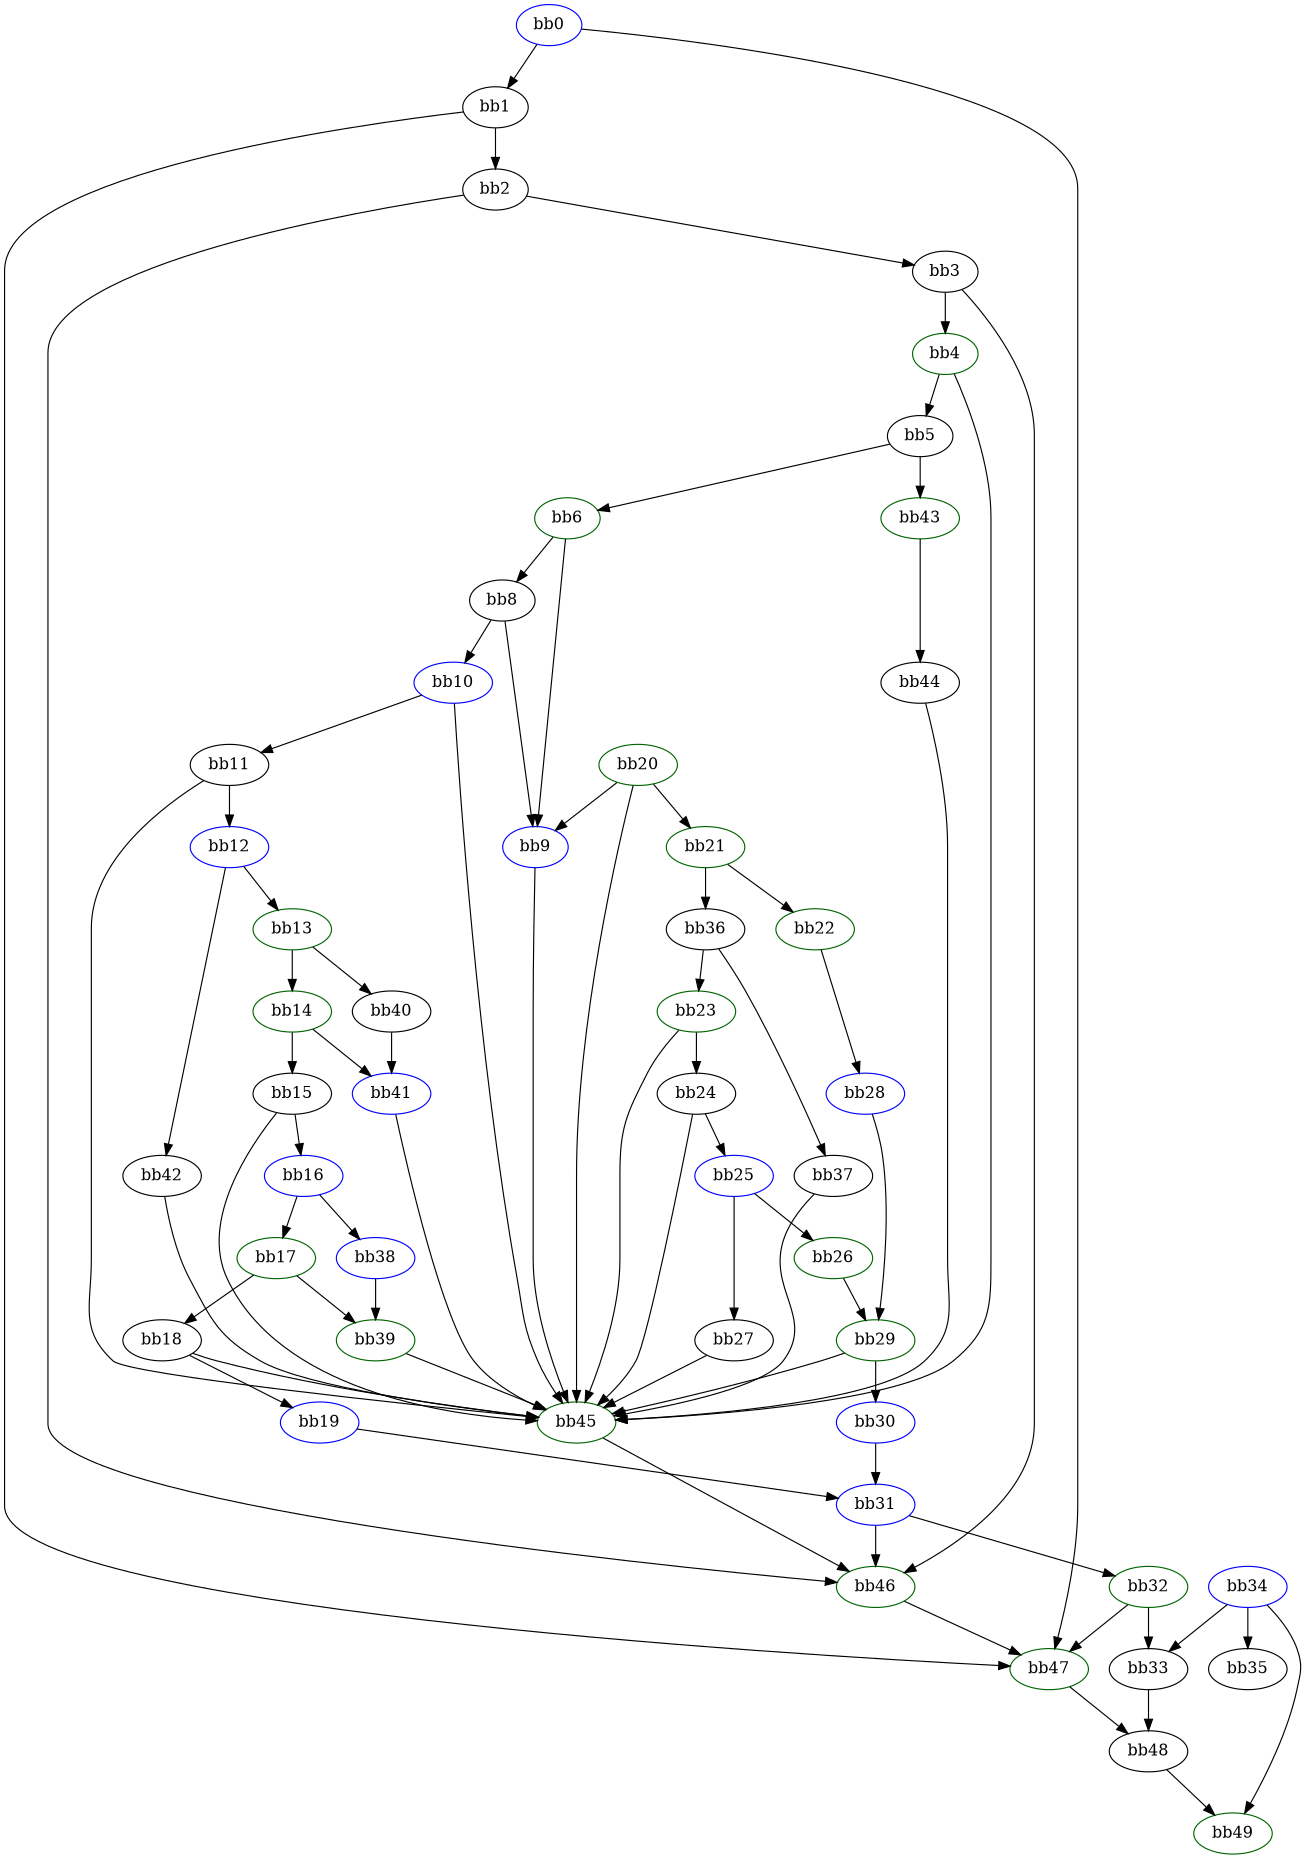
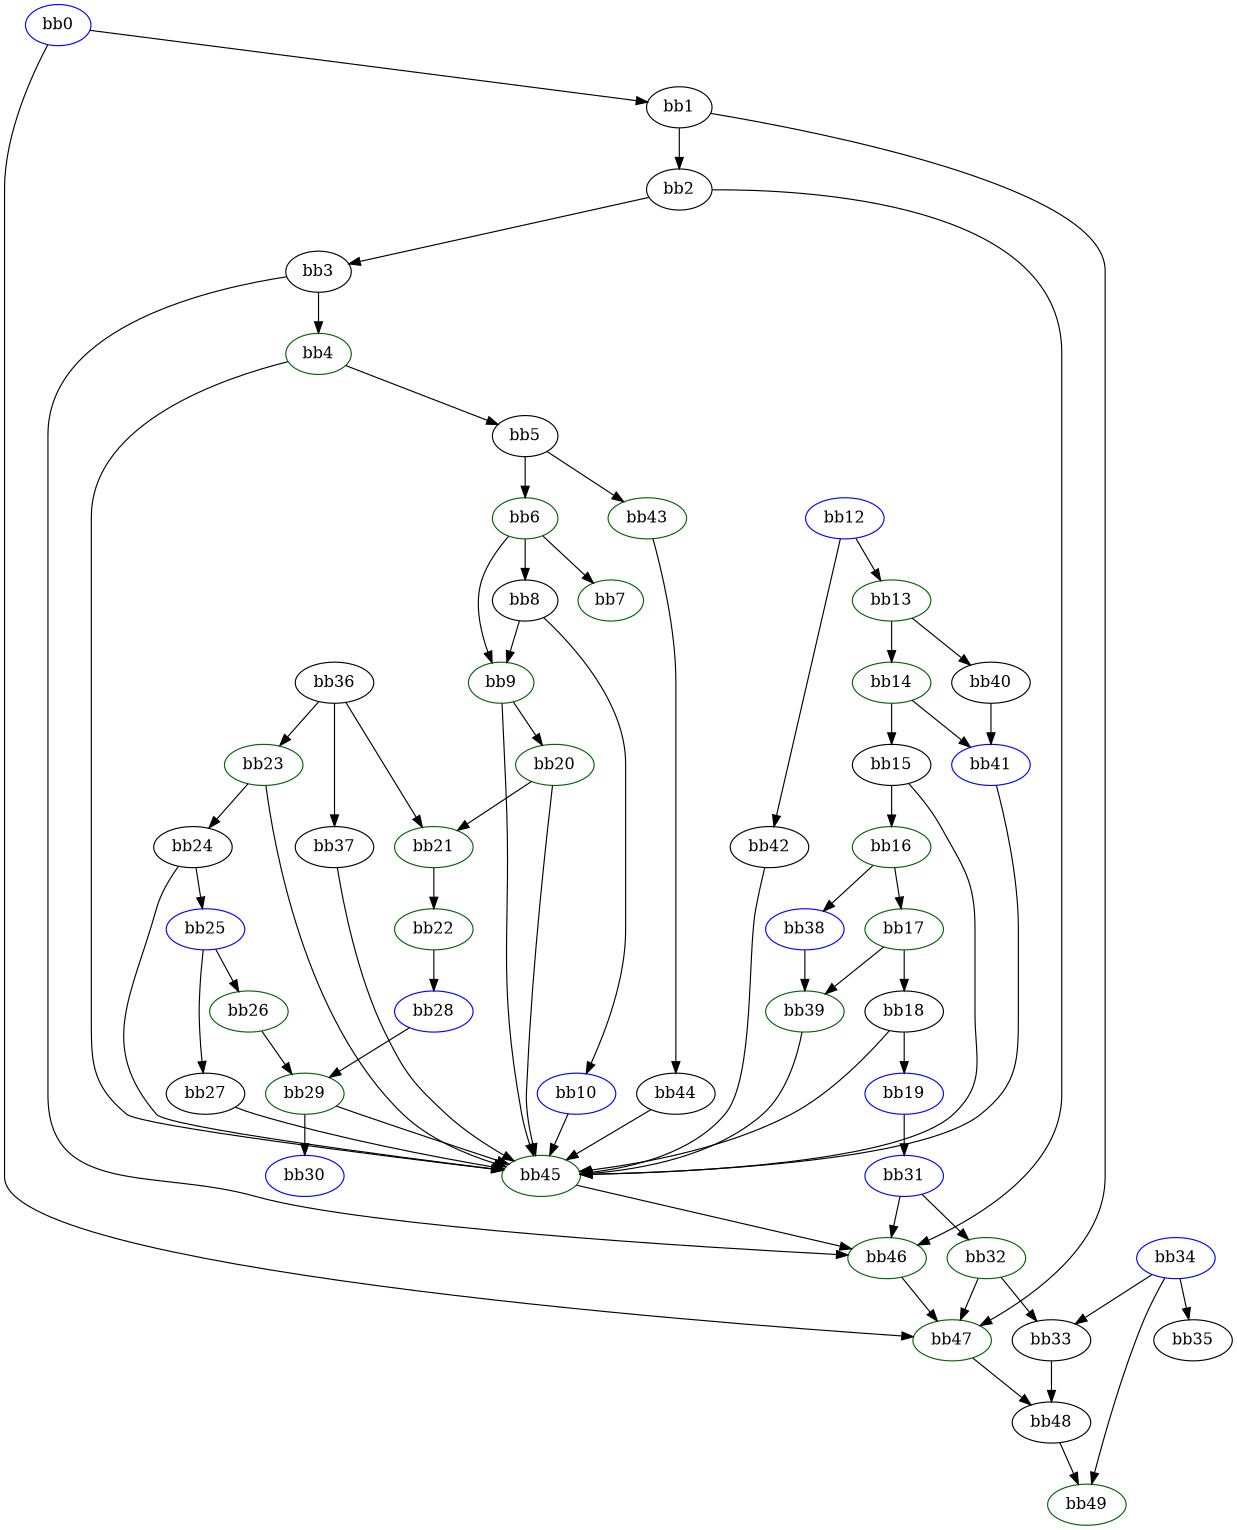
  digraph {
    node [color=darkgreen]
    n1 [color=blue label="bb0\l"]
    n2 [color=black label="bb1\l"]
    n3 [label="bb47\l"]
    n4 [color=black label="bb2\l"]
    n5 [color=black label="bb48\l"]
    n6 [color=black label="bb3\l"]
    n7 [label="bb46\l"]
    n8 [label="bb4\l"]
    n9 [color=black label="bb5\l"]
    n10 [label="bb45\l"]
    n11 [label="bb6\l"]
    n12 [label="bb43\l"]
+   n13 [label="bb7\l"]
    n14 [color=black label="bb8\l"]
-   n15 [color=blue label="bb9\l"]
+   n15 [label="bb9\l"]
    n16 [color=black label="bb44\l"]
    n17 [color=blue label="bb10\l"]
    n18 [label="bb20\l"]
-   n19 [color=black label="bb11\l"]
    n20 [label="bb21\l"]
    n21 [color=blue label="bb12\l"]
    n22 [label="bb13\l"]
    n23 [color=black label="bb42\l"]
    n24 [label="bb14\l"]
    n25 [color=black label="bb40\l"]
    n26 [color=black label="bb15\l"]
    n27 [color=blue label="bb41\l"]
-   n28 [color=blue label="bb16\l"]
+   n28 [label="bb16\l"]
    n29 [label="bb17\l"]
    n30 [color=blue label="bb38\l"]
    n31 [color=black label="bb18\l"]
    n32 [label="bb39\l"]
    n33 [color=blue label="bb19\l"]
    n34 [color=blue label="bb31\l"]
    n35 [label="bb32\l"]
    n36 [label="bb22\l"]
    n37 [color=black label="bb36\l"]
    n38 [color=blue label="bb28\l"]
    n39 [label="bb23\l"]
    n40 [color=black label="bb37\l"]
    n41 [color=black label="bb24\l"]
    n42 [label="bb29\l"]
    n43 [color=blue label="bb25\l"]
    n44 [label="bb26\l"]
    n45 [color=black label="bb27\l"]
    n46 [color=blue label="bb30\l"]
    n47 [color=black label="bb33\l"]
    n48 [color=blue label="bb34\l"]
    n49 [color=black label="bb35\l"]
    n50 [label="bb49\l"]
    n1 -> n2
    n1 -> n3
    n2 -> n3
    n2 -> n4
    n3 -> n5
    n4 -> n6
    n4 -> n7
    n5 -> n50
    n6 -> n7
    n6 -> n8
    n7 -> n3
    n8 -> n9
    n8 -> n10
    n9 -> n11
    n9 -> n12
    n10 -> n7
+   n11 -> n13
    n11 -> n14
    n11 -> n15
    n12 -> n16
    n14 -> n15
    n14 -> n17
    n15 -> n10
-   n18 -> n15
+   n15 -> n18
    n16 -> n10
    n17 -> n10
-   n17 -> n19
    n18 -> n10
    n18 -> n20
-   n19 -> n10
-   n19 -> n21
    n20 -> n36
-   n20 -> n37
+   n37 -> n20
    n21 -> n22
    n21 -> n23
    n22 -> n24
    n22 -> n25
    n23 -> n10
    n24 -> n26
    n24 -> n27
    n25 -> n27
    n26 -> n10
    n26 -> n28
    n27 -> n10
    n28 -> n29
    n28 -> n30
    n29 -> n31
    n29 -> n32
    n30 -> n32
    n31 -> n10
    n31 -> n33
    n32 -> n10
    n33 -> n34
    n34 -> n7
    n34 -> n35
    n35 -> n3
    n35 -> n47
    n36 -> n38
    n37 -> n39
    n37 -> n40
    n38 -> n42
    n39 -> n10
    n39 -> n41
    n40 -> n10
    n41 -> n10
    n41 -> n43
    n42 -> n10
    n42 -> n46
    n43 -> n44
    n43 -> n45
    n44 -> n42
    n45 -> n10
-   n46 -> n34
    n47 -> n5
    n48 -> n47
    n48 -> n49
    n48 -> n50
  }
